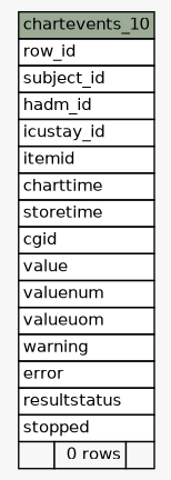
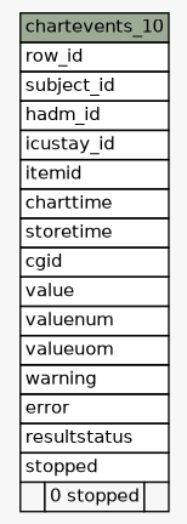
  digraph {
    bgcolor="#f7f7f7"
    fontname=Helvetica
    fontsize=11
    nodesep=0.18
    rankdir=RL
    ranksep=0.46
-   n1 [fontname=Helvetica fontsize=11 label=<     <TABLE BORDER="0" CELLBORDER="1" CELLSPACING="0" BGCOLOR="#ffffff">       <TR><TD COLSPAN="3" BGCOLOR="#9bab96" ALIGN="CENTER">chartevents_10</TD></TR>       <TR><TD PORT="row_id" COLSPAN="3" ALIGN="LEFT">row_id</TD></TR>       <TR><TD PORT="subject_id" COLSPAN="3" ALIGN="LEFT">subject_id</TD></TR>       <TR><TD PORT="hadm_id" COLSPAN="3" ALIGN="LEFT">hadm_id</TD></TR>       <TR><TD PORT="icustay_id" COLSPAN="3" ALIGN="LEFT">icustay_id</TD></TR>       <TR><TD PORT="itemid" COLSPAN="3" ALIGN="LEFT">itemid</TD></TR>       <TR><TD PORT="charttime" COLSPAN="3" ALIGN="LEFT">charttime</TD></TR>       <TR><TD PORT="storetime" COLSPAN="3" ALIGN="LEFT">storetime</TD></TR>       <TR><TD PORT="cgid" COLSPAN="3" ALIGN="LEFT">cgid</TD></TR>       <TR><TD PORT="value" COLSPAN="3" ALIGN="LEFT">value</TD></TR>       <TR><TD PORT="valuenum" COLSPAN="3" ALIGN="LEFT">valuenum</TD></TR>       <TR><TD PORT="valueuom" COLSPAN="3" ALIGN="LEFT">valueuom</TD></TR>       <TR><TD PORT="warning" COLSPAN="3" ALIGN="LEFT">warning</TD></TR>       <TR><TD PORT="error" COLSPAN="3" ALIGN="LEFT">error</TD></TR>       <TR><TD PORT="resultstatus" COLSPAN="3" ALIGN="LEFT">resultstatus</TD></TR>       <TR><TD PORT="stopped" COLSPAN="3" ALIGN="LEFT">stopped</TD></TR>       <TR><TD ALIGN="LEFT" BGCOLOR="#f7f7f7">  </TD><TD ALIGN="RIGHT" BGCOLOR="#f7f7f7">0 rows</TD><TD ALIGN="RIGHT" BGCOLOR="#f7f7f7">  </TD></TR>     </TABLE>> shape=plaintext]
+   n1 [fontname=Helvetica fontsize=11 label=<     <TABLE BORDER="0" CELLBORDER="1" CELLSPACING="0" BGCOLOR="#ffffff">       <TR><TD COLSPAN="3" BGCOLOR="#9bab96" ALIGN="CENTER">chartevents_10</TD></TR>       <TR><TD PORT="row_id" COLSPAN="3" ALIGN="LEFT">row_id</TD></TR>       <TR><TD PORT="subject_id" COLSPAN="3" ALIGN="LEFT">subject_id</TD></TR>       <TR><TD PORT="hadm_id" COLSPAN="3" ALIGN="LEFT">hadm_id</TD></TR>       <TR><TD PORT="icustay_id" COLSPAN="3" ALIGN="LEFT">icustay_id</TD></TR>       <TR><TD PORT="itemid" COLSPAN="3" ALIGN="LEFT">itemid</TD></TR>       <TR><TD PORT="charttime" COLSPAN="3" ALIGN="LEFT">charttime</TD></TR>       <TR><TD PORT="storetime" COLSPAN="3" ALIGN="LEFT">storetime</TD></TR>       <TR><TD PORT="cgid" COLSPAN="3" ALIGN="LEFT">cgid</TD></TR>       <TR><TD PORT="value" COLSPAN="3" ALIGN="LEFT">value</TD></TR>       <TR><TD PORT="valuenum" COLSPAN="3" ALIGN="LEFT">valuenum</TD></TR>       <TR><TD PORT="valueuom" COLSPAN="3" ALIGN="LEFT">valueuom</TD></TR>       <TR><TD PORT="warning" COLSPAN="3" ALIGN="LEFT">warning</TD></TR>       <TR><TD PORT="error" COLSPAN="3" ALIGN="LEFT">error</TD></TR>       <TR><TD PORT="resultstatus" COLSPAN="3" ALIGN="LEFT">resultstatus</TD></TR>       <TR><TD PORT="stopped" COLSPAN="3" ALIGN="LEFT">stopped</TD></TR>       <TR><TD ALIGN="LEFT" BGCOLOR="#f7f7f7">  </TD><TD ALIGN="RIGHT" BGCOLOR="#f7f7f7">0 stopped</TD><TD ALIGN="RIGHT" BGCOLOR="#f7f7f7">  </TD></TR>     </TABLE>> shape=plaintext]
  }
